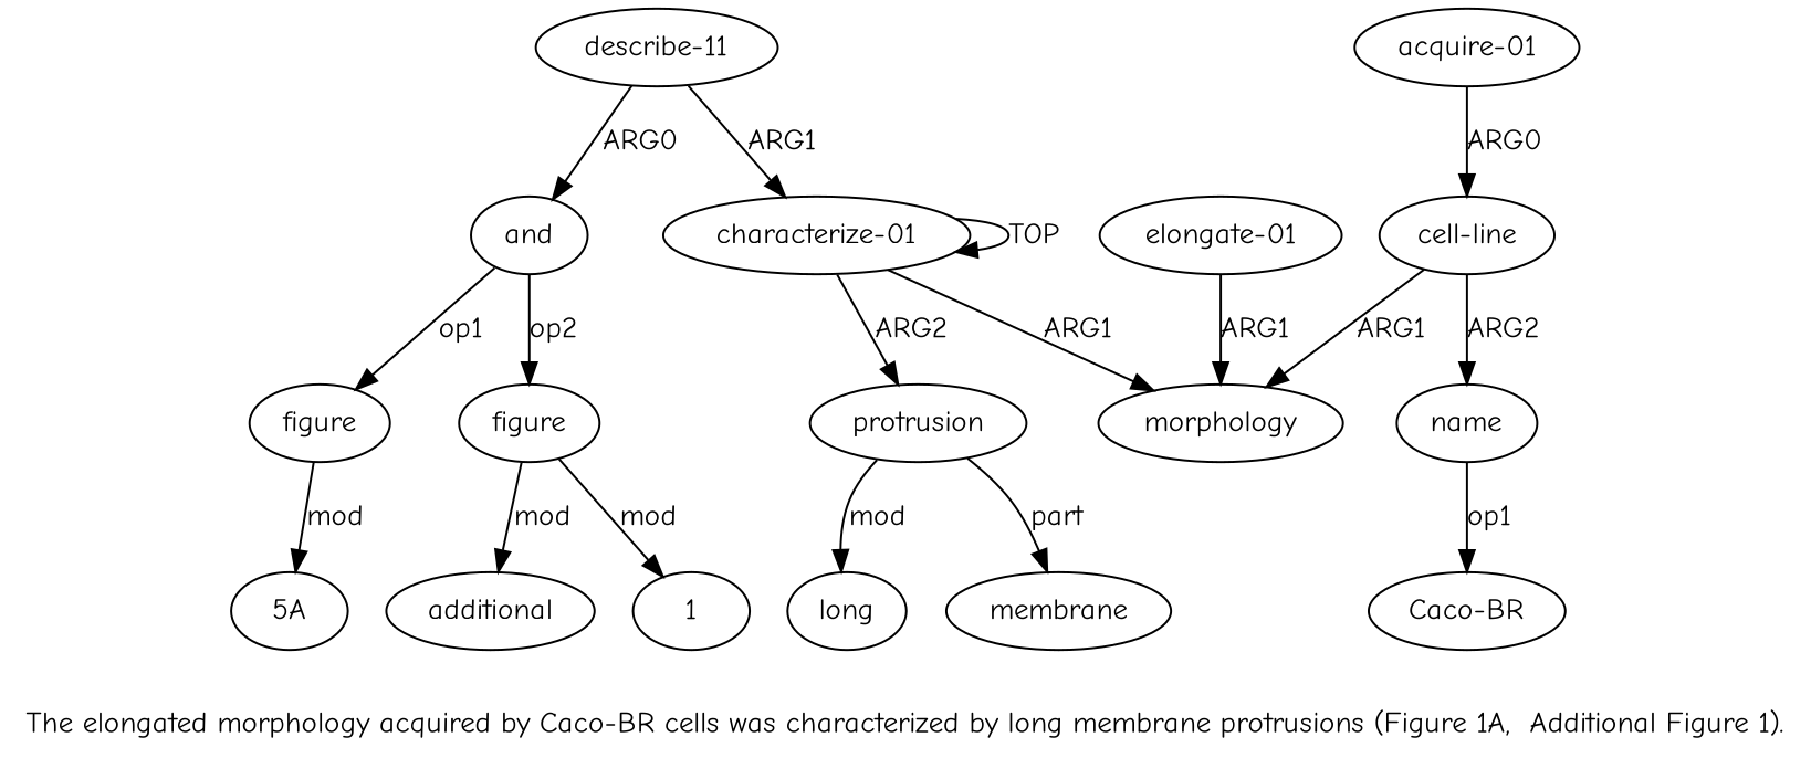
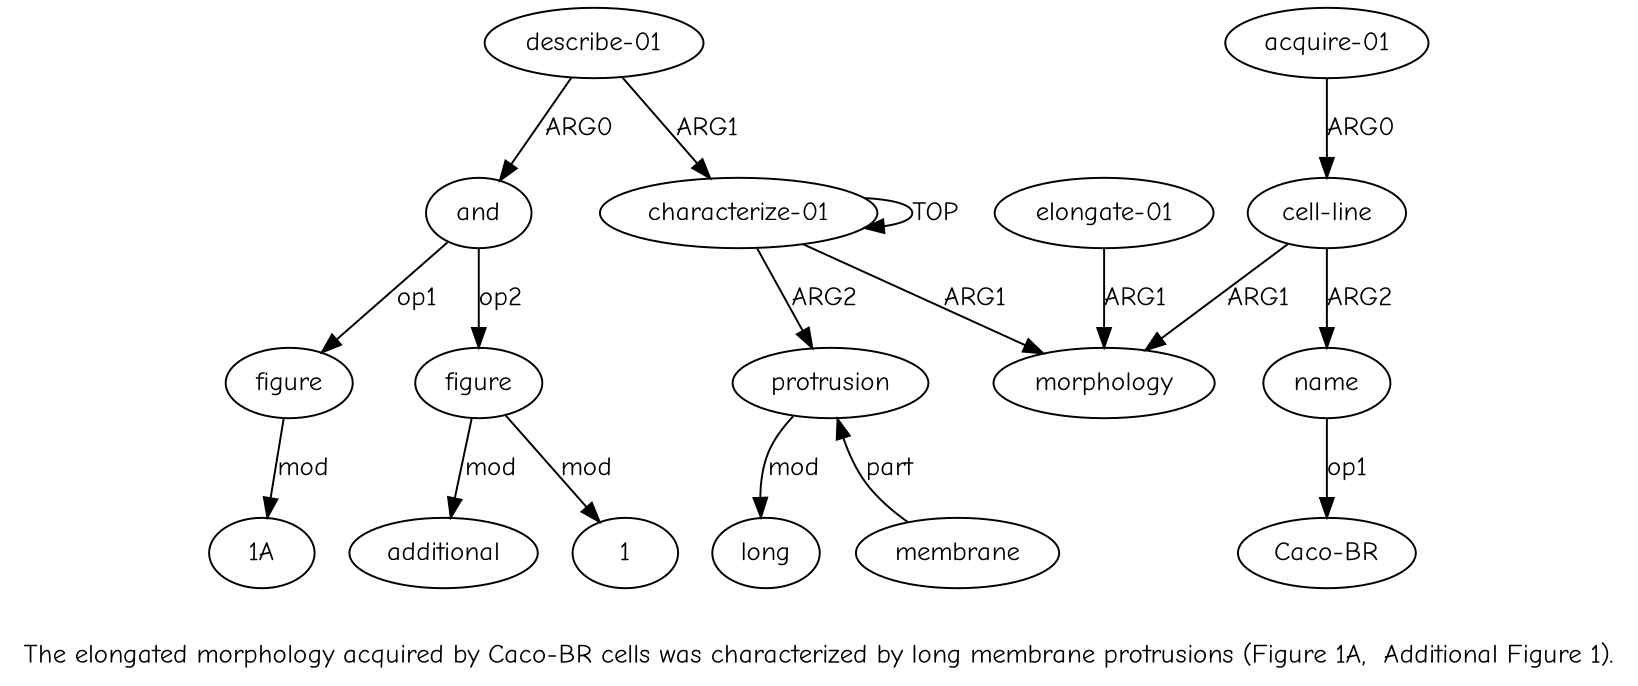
  digraph {
    fontname="Comic Neue"
    label="The elongated morphology acquired by Caco-BR cells was characterized by long membrane protrusions (Figure 1A,  Additional Figure 1)."
    node [color=black fontname="Comic Neue" gold_ind=-1 gold_label=figure test_ind=-1 test_label=figure]
    edge [color=black fontname="Comic Neue" gold_label=mod test_label=mod]
    n1 [gold_label=1 label=1 test_label=1]
    n2 [gold_ind=11 label=figure test_ind=11]
-   n3 [gold_label="1A" label="5A" test_label="1A"]
+   n3 [gold_label="1A" label="1A" test_label="1A"]
    n4 [gold_ind=10 gold_label=and label=and test_ind=10 test_label=and]
    n5 [gold_ind=12 label=figure test_ind=12]
    n6 [gold_ind=13 gold_label=additional label=additional test_ind=13 test_label=additional]
    n7 [gold_label="Caco-BR" label="Caco-BR" test_label="Caco-BR"]
    n8 [gold_ind=1 gold_label=morphology label=morphology test_ind=1 test_label=morphology]
    n9 [gold_ind=0 gold_label="characterize-01" label="characterize-01" test_ind=0 test_label="characterize-01"]
    n10 [gold_ind=6 gold_label=protrusion label=protrusion test_ind=6 test_label=protrusion]
    n11 [gold_ind=8 gold_label=long label=long test_ind=8 test_label=long]
    n12 [gold_ind=3 gold_label="cell-line" label="cell-line" test_ind=3 test_label="cell-line"]
    n13 [gold_ind=4 gold_label=name label=name test_ind=4 test_label=name]
    n14 [gold_ind=2 gold_label="acquire-01" label="acquire-01" test_ind=2 test_label="acquire-01"]
    n15 [gold_ind=5 gold_label="elongate-01" label="elongate-01" test_ind=5 test_label="elongate-01"]
    n16 [gold_ind=7 gold_label=membrane label=membrane test_ind=7 test_label=membrane]
-   n17 [gold_ind=9 gold_label="describe-01" label="describe-11" test_ind=9 test_label="describe-01"]
+   n17 [gold_ind=9 gold_label="describe-01" label="describe-01" test_ind=9 test_label="describe-01"]
    n2 -> n3 [label=mod]
    n4 -> n2 [gold_label=op1 label=op1 test_label=op1]
    n4 -> n5 [gold_label=op2 label=op2 test_label=op2]
    n5 -> n1 [label=mod]
    n5 -> n6 [label=mod]
    n9 -> n8 [gold_label=ARG1 label=ARG1 test_label=ARG1]
    n9 -> n9 [gold_label=TOP label=TOP test_label=TOP]
    n9 -> n10 [gold_label=ARG2 label=ARG2 test_label=ARG2]
    n10 -> n11 [label=mod]
    n12 -> n8 [gold_label=ARG1 label=ARG1 test_label=ARG1]
    n12 -> n13 [gold_label=name label=ARG2 test_label=name]
    n13 -> n7 [gold_label=op1 label=op1 test_label=op1]
    n14 -> n12 [gold_label=ARG0 label=ARG0 test_label=ARG0]
    n15 -> n8 [gold_label=ARG1 label=ARG1 test_label=ARG1]
-   n10 -> n16 [gold_label=part label=part test_label=part]
+   n16 -> n10 [gold_label=part label=part test_label=part]
    n17 -> n4 [gold_label=ARG0 label=ARG0 test_label=ARG0]
    n17 -> n9 [gold_label=ARG1 label=ARG1 test_label=ARG1]
  }
